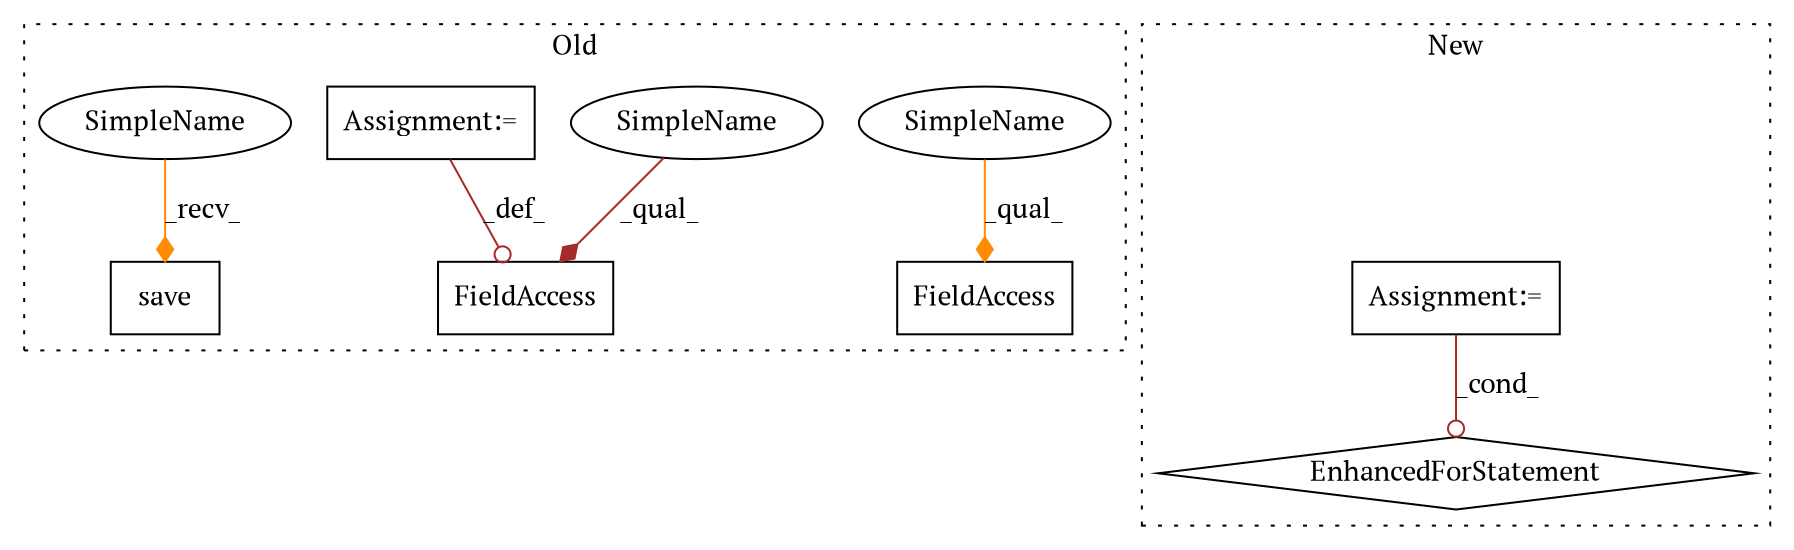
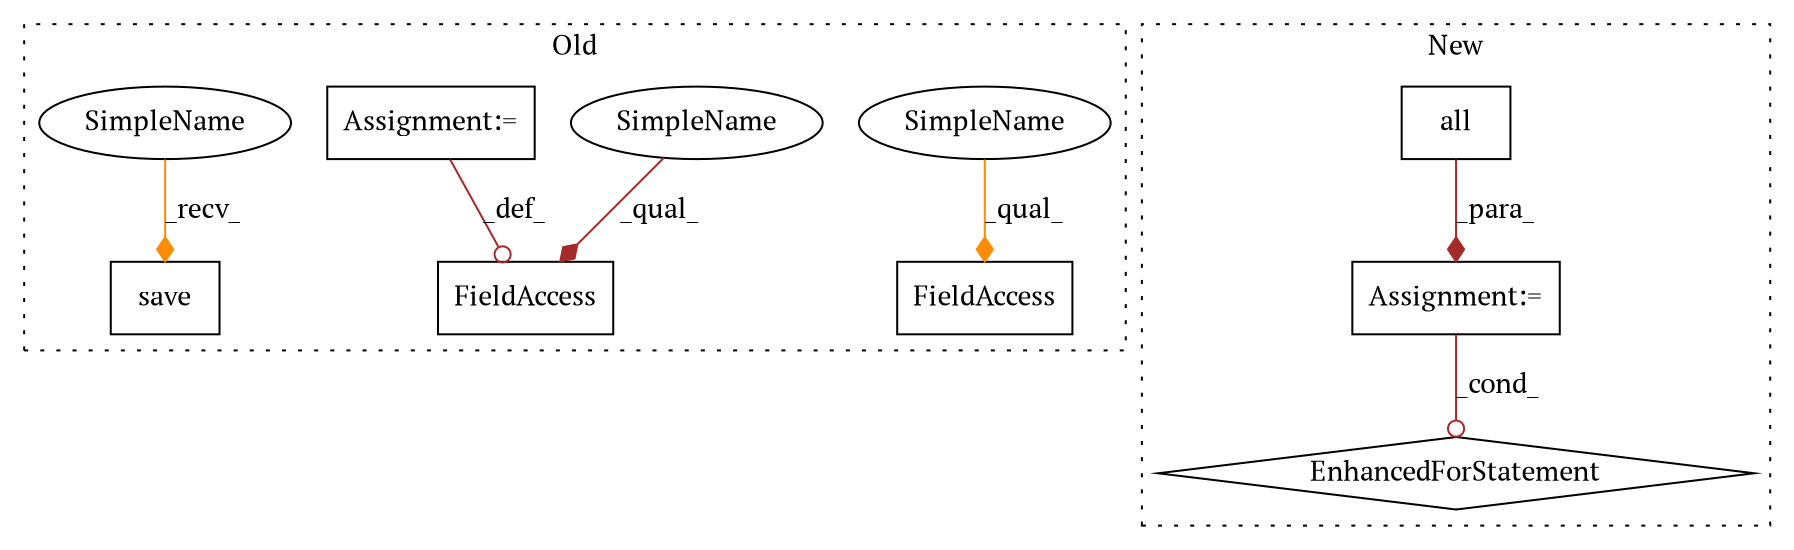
  digraph {
    fontname="PT Serif"
    node [a=42 l=3 s=9041 shape=box fontname="PT Serif"]
    edge [color=brown arrowhead=diamond fontname="PT Serif"]
    n1 [a=32 l=6 label=save s=9088]
    n2 [a=22 l=11 label=FieldAccess]
    n3 [a=22 l=8 label=FieldAccess s=9161]
    n4 [a=7 l=8 label="Assignment:=" s=8922]
    n5 [label=SimpleName s=9161 shape=ellipse]
    n6 [label=SimpleName s=9084 shape=ellipse]
    n7 [label=SimpleName shape=ellipse]
+   n8 [a=32 l=5 label=all s=9982]
    n9 [a=70 l="53,2" label=EnhancedForStatement s="9910,9987" shape=diamond]
    n10 [a=7 l="53,2" label="Assignment:=" s="9910,9987"]
    subgraph cluster_1 {
      label=Old
      style=dotted
      n1
      n2
      n3
      n4
      n5
      n6
      n7
    }
    subgraph cluster_2 {
      label=New
      style=dotted
+     n8
      n9
      n10
    }
    n4 -> n2 [label=_def_ arrowhead=odot]
    n5 -> n3 [label=_qual_ color=darkorange]
    n6 -> n1 [label=_recv_ color=darkorange]
    n7 -> n2 [label=_qual_]
+   n8 -> n10 [label=_para_]
    n10 -> n9 [label=_cond_ arrowhead=odot]
  }
